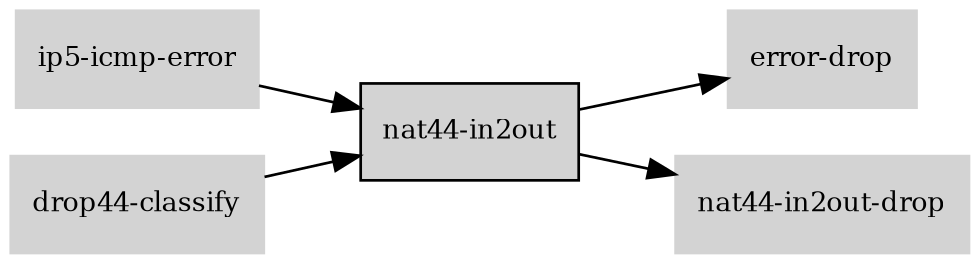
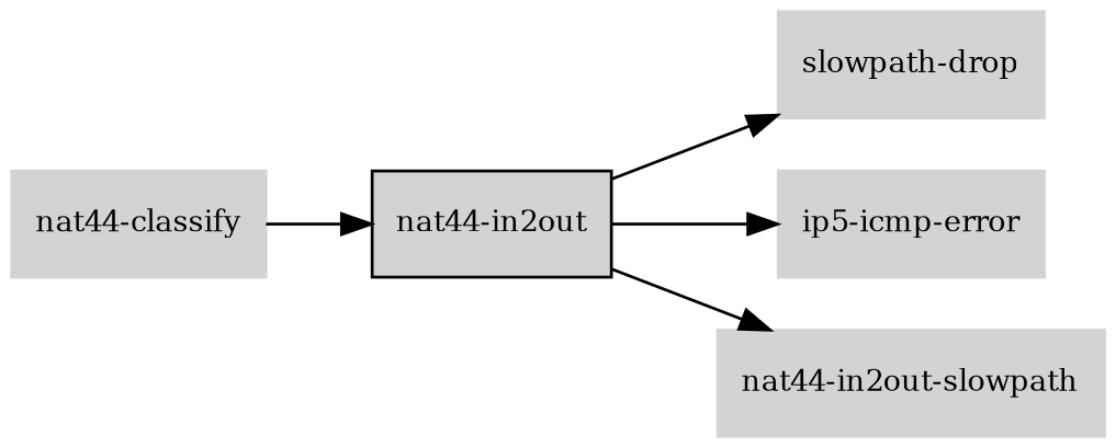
  digraph {
    rankdir=LR
    node [color=lightgray fillcolor=lightgray fontcolor=black fontsize=10 shape=box style=filled]
    edge [fontsize=8]
    "nat44-in2out" [color=black]
-   "error-drop"
+   "error-drop" [label="slowpath-drop"]
    n3 [label="ip5-icmp-error"]
-   "nat44-in2out-slowpath" [label="nat44-in2out-drop"]
-   "nat44-classify" [label="drop44-classify"]
+   "nat44-in2out-slowpath"
+   "nat44-classify"
    "nat44-in2out" -> "error-drop"
-   n3 -> "nat44-in2out"
+   "nat44-in2out" -> n3
    "nat44-in2out" -> "nat44-in2out-slowpath"
    "nat44-classify" -> "nat44-in2out"
  }
